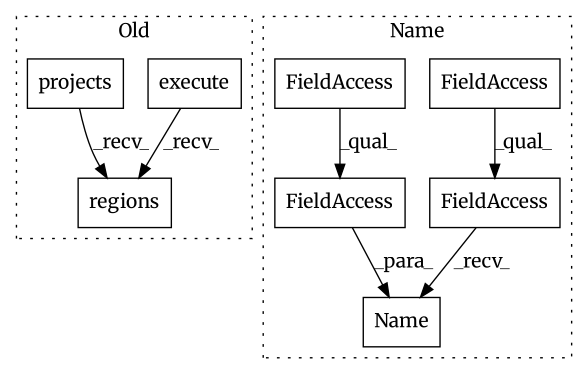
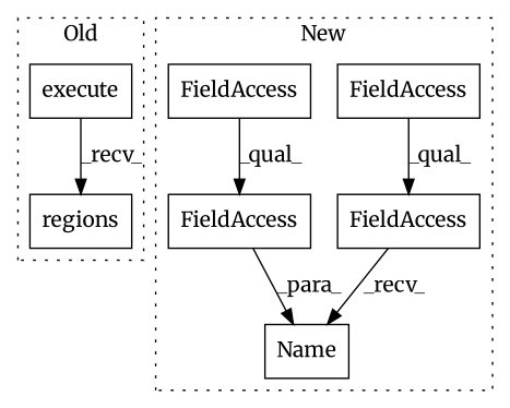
  digraph {
    fontname=Merriweather
    node [a=32 fontname=Merriweather l=10 s=5155 shape=box]
    edge [fontname=Merriweather]
    n1 [l=9 label=execute s=5170]
-   n2 [label=projects s=5115]
    n3 [l=9 label=regions s=5126]
    n4 [l="5,1" label=Name s="5150,5171"]
    n5 [a=22 l=16 label=FieldAccess]
    n6 [a=22 l=16 label=FieldAccess s=5133]
    n7 [a=22 label=FieldAccess s=5133]
    n8 [a=22 label=FieldAccess]
    subgraph cluster_1 {
      label=Old
      style=dotted
      n1
-     n2
      n3
    }
    subgraph cluster_2 {
-     label=Name
+     label=New
      style=dotted
      n4
      n5
      n6
      n7
      n8
    }
    n1 -> n3 [label=_recv_]
-   n2 -> n3 [label=_recv_]
    n5 -> n4 [label=_para_]
    n6 -> n4 [label=_recv_]
    n7 -> n6 [label=_qual_]
    n8 -> n5 [label=_qual_]
  }
